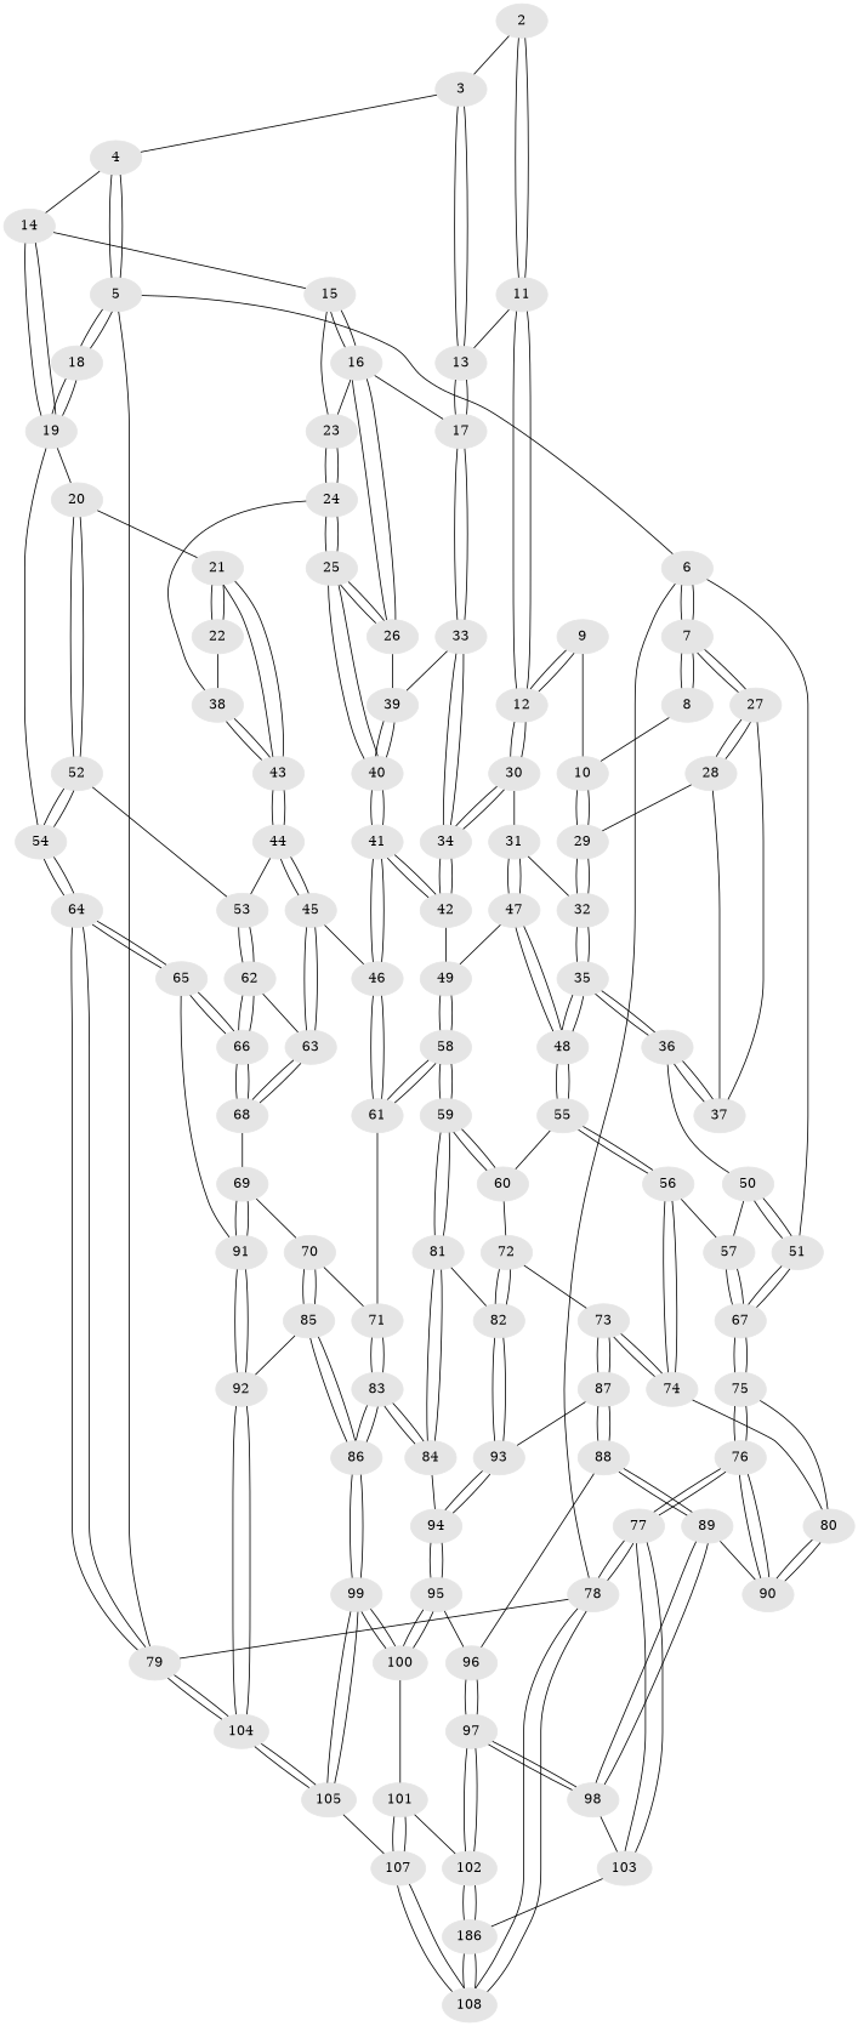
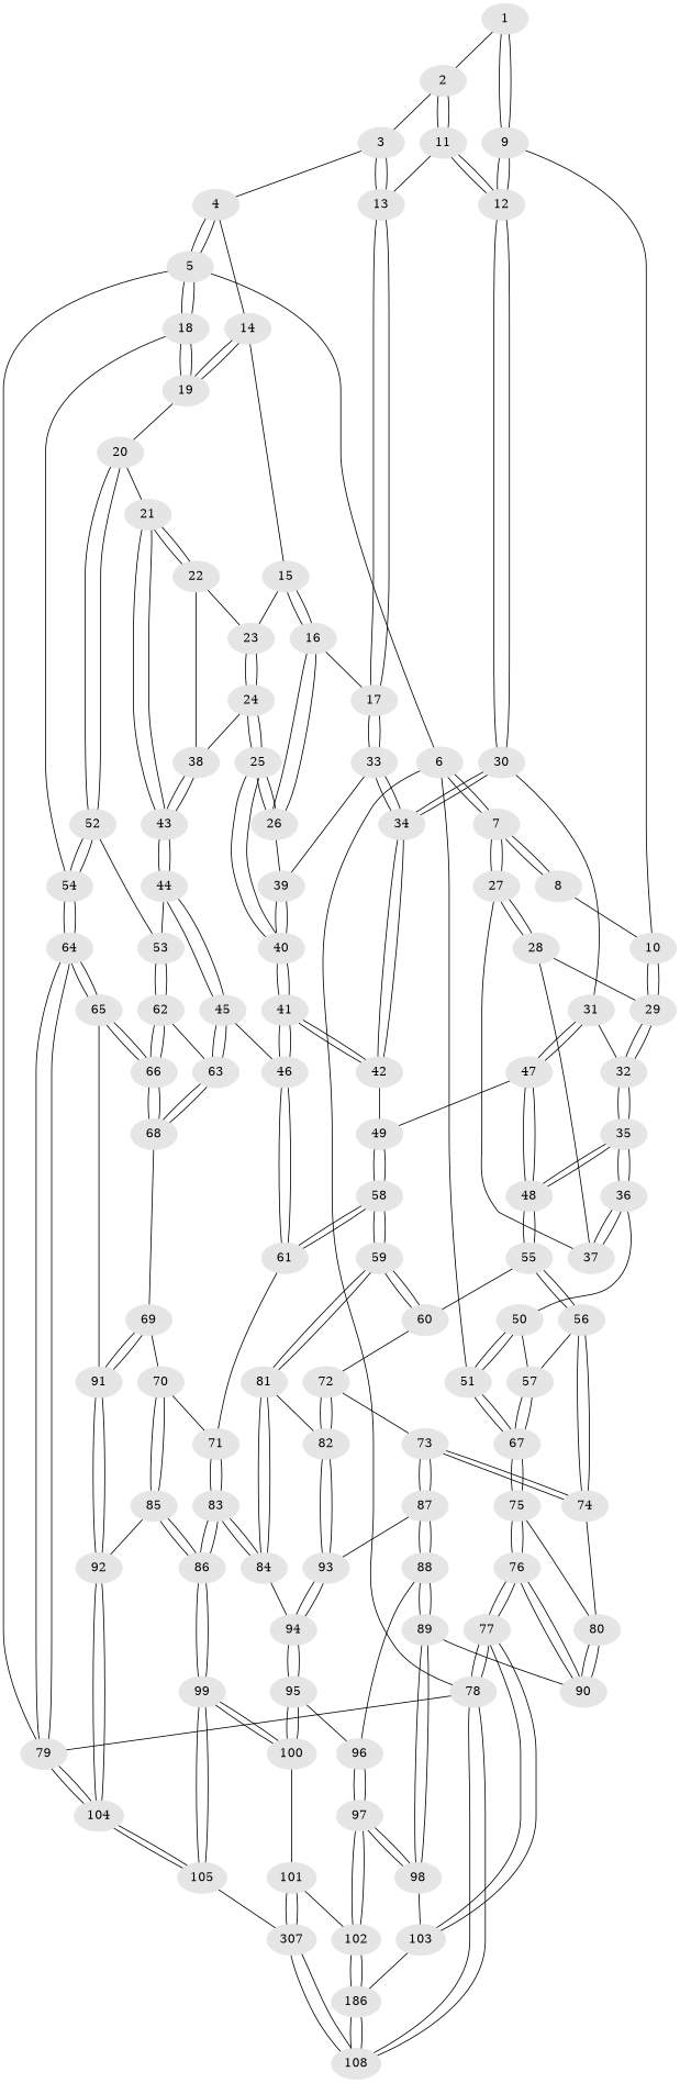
  graph {
    node [color=gray90 style=filled]
+   1
    2
    9
    3
    11
    10
    12
    4
    13
    5
    14
    17
    6
    18
    79
    15
    19
    7
    51
    78
    54
    104
    8
    27
    67
    108
    28
    37
    29
    30
    32
    31
    34
    33
    16
    23
    20
    26
    24
    39
    64
    21
    52
    22
    43
    53
    38
    44
    25
    40
    41
    35
    47
    42
    48
    49
    36
    50
    55
    57
    46
    61
    58
    45
    63
    62
    68
    71
    56
    60
    59
    75
    66
    65
    74
    72
    80
    81
    82
    84
    73
    83
    69
    91
    92
    76
    70
    85
    86
    87
    93
    88
    90
    77
    103
    n96 [label=186]
    105
    94
    99
    95
    100
    89
    96
    98
    97
    101
    102
-   107
+   107 [label=307]
+   1 -- 2
+   1 -- 9
+   1 -- 9
    2 -- 3
    2 -- 11
    2 -- 11
    9 -- 10
    9 -- 12
    9 -- 12
    3 -- 4
    3 -- 13
    3 -- 13
    11 -- 12
    11 -- 12
    11 -- 13
    10 -- 29
    10 -- 29
    12 -- 30
    12 -- 30
    4 -- 5
    4 -- 5
    4 -- 14
    13 -- 17
    13 -- 17
    5 -- 6
    5 -- 18
    5 -- 18
    5 -- 79
    14 -- 15
    14 -- 19
    14 -- 19
    17 -- 33
    17 -- 33
    6 -- 7
    6 -- 7
    6 -- 51
    6 -- 78
    18 -- 19
    18 -- 19
-   19 -- 54
+   18 -- 54
    79 -- 104
    79 -- 104
    15 -- 16
    15 -- 16
    15 -- 23
    19 -- 20
    7 -- 8
    7 -- 8
    7 -- 27
    7 -- 27
    51 -- 67
    51 -- 67
    78 -- 79
    78 -- 108
    78 -- 108
    54 -- 64
    54 -- 64
    104 -- 105
    104 -- 105
    8 -- 10
    27 -- 28
    27 -- 28
    27 -- 37
    67 -- 75
    67 -- 75
    28 -- 37
    28 -- 29
    29 -- 32
    29 -- 32
    30 -- 31
    30 -- 34
    30 -- 34
    32 -- 35
    32 -- 35
    31 -- 32
    31 -- 47
    31 -- 47
    34 -- 42
    34 -- 42
    33 -- 34
    33 -- 34
    33 -- 39
    16 -- 17
    16 -- 26
    16 -- 26
    23 -- 24
    23 -- 24
    20 -- 21
    20 -- 52
    20 -- 52
    26 -- 39
    24 -- 38
    24 -- 25
    24 -- 25
    39 -- 40
    39 -- 40
    64 -- 79
    64 -- 79
    64 -- 65
    64 -- 65
    21 -- 22
    21 -- 22
    21 -- 43
    21 -- 43
    52 -- 54
    52 -- 54
    52 -- 53
-   16 -- 23
+   22 -- 23
    22 -- 38
    43 -- 44
    43 -- 44
    53 -- 62
    53 -- 62
    38 -- 43
    38 -- 43
    44 -- 53
    44 -- 45
    44 -- 45
    25 -- 26
    25 -- 26
    25 -- 40
    25 -- 40
    40 -- 41
    40 -- 41
    41 -- 42
    41 -- 42
    41 -- 46
    41 -- 46
    35 -- 48
    35 -- 48
    35 -- 36
    35 -- 36
    47 -- 48
    47 -- 48
    47 -- 49
    42 -- 49
    48 -- 55
    48 -- 55
    49 -- 58
    49 -- 58
    36 -- 37
    36 -- 37
    36 -- 50
    50 -- 51
    50 -- 51
    50 -- 57
    55 -- 56
    55 -- 56
    55 -- 60
    57 -- 67
    57 -- 67
    46 -- 61
    46 -- 61
    61 -- 71
    58 -- 61
    58 -- 61
    58 -- 59
    58 -- 59
    45 -- 46
    45 -- 63
    45 -- 63
    63 -- 68
    63 -- 68
    62 -- 63
    62 -- 66
    62 -- 66
    68 -- 69
    71 -- 83
    71 -- 83
    56 -- 57
    56 -- 74
    56 -- 74
    60 -- 72
    59 -- 60
    59 -- 60
    59 -- 81
    59 -- 81
    75 -- 80
    75 -- 76
    75 -- 76
    66 -- 68
    66 -- 68
    65 -- 66
    65 -- 66
    65 -- 91
    74 -- 80
    72 -- 82
    72 -- 82
    72 -- 73
    80 -- 90
    80 -- 90
    81 -- 82
    81 -- 84
    81 -- 84
    82 -- 93
    82 -- 93
    84 -- 94
    73 -- 74
    73 -- 74
    73 -- 87
    73 -- 87
    83 -- 84
    83 -- 84
    83 -- 86
    83 -- 86
    69 -- 91
    69 -- 91
    69 -- 70
    91 -- 92
    91 -- 92
    92 -- 104
    92 -- 104
    76 -- 90
    76 -- 90
    76 -- 77
    76 -- 77
    70 -- 71
    70 -- 85
    70 -- 85
    85 -- 92
    85 -- 86
    85 -- 86
    86 -- 99
    86 -- 99
    87 -- 93
    87 -- 88
    87 -- 88
    93 -- 94
    93 -- 94
    88 -- 89
    88 -- 89
    88 -- 96
    77 -- 78
    77 -- 78
    77 -- 103
    77 -- 103
    103 -- n96
    n96 -- 108
    n96 -- 108
    105 -- 107
    94 -- 95
    94 -- 95
    99 -- 105
    99 -- 105
    99 -- 100
    99 -- 100
    95 -- 100
    95 -- 100
    95 -- 96
    100 -- 101
    89 -- 90
    89 -- 98
    89 -- 98
    96 -- 97
    96 -- 97
    98 -- 103
    97 -- 98
    97 -- 98
    97 -- 102
    97 -- 102
    101 -- 102
    101 -- 107
    101 -- 107
    102 -- n96
    102 -- n96
    107 -- 108
    107 -- 108
  }
